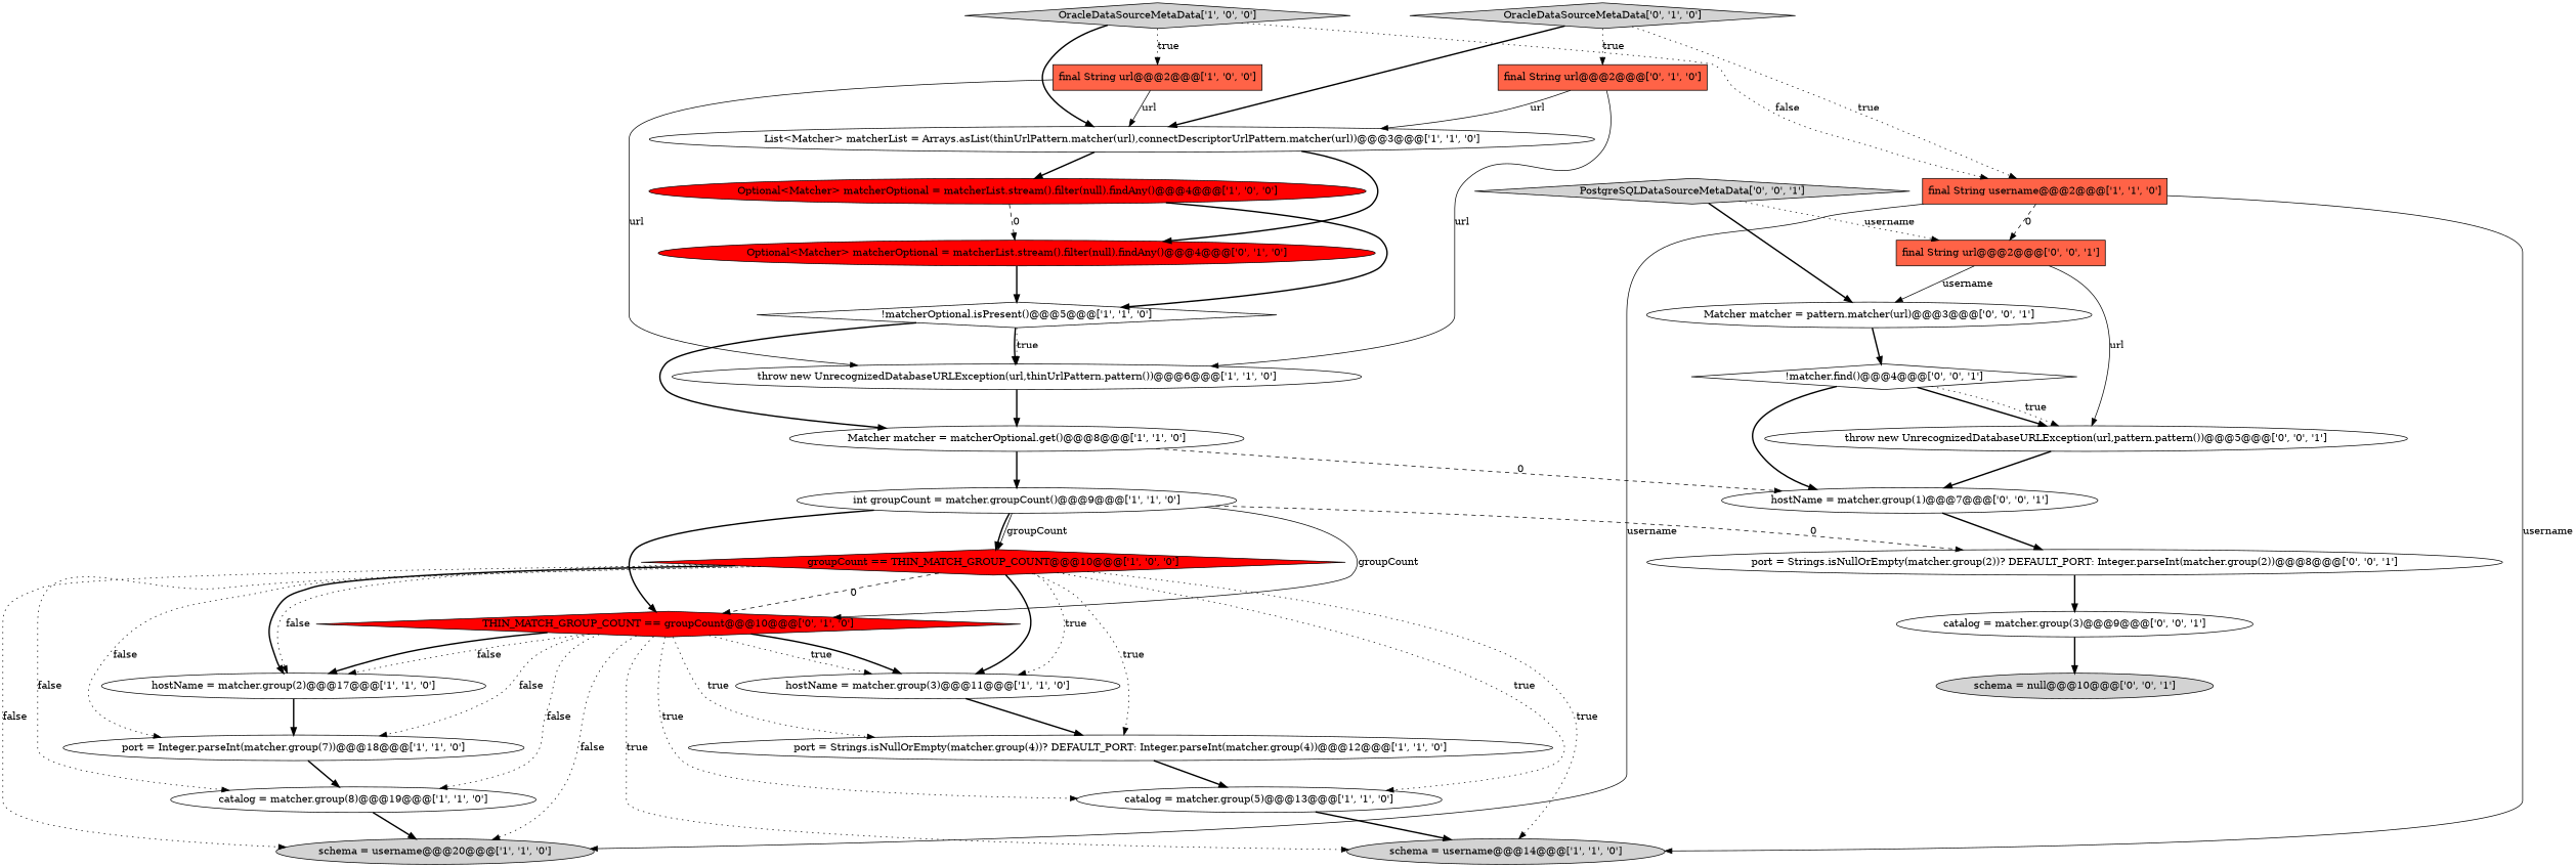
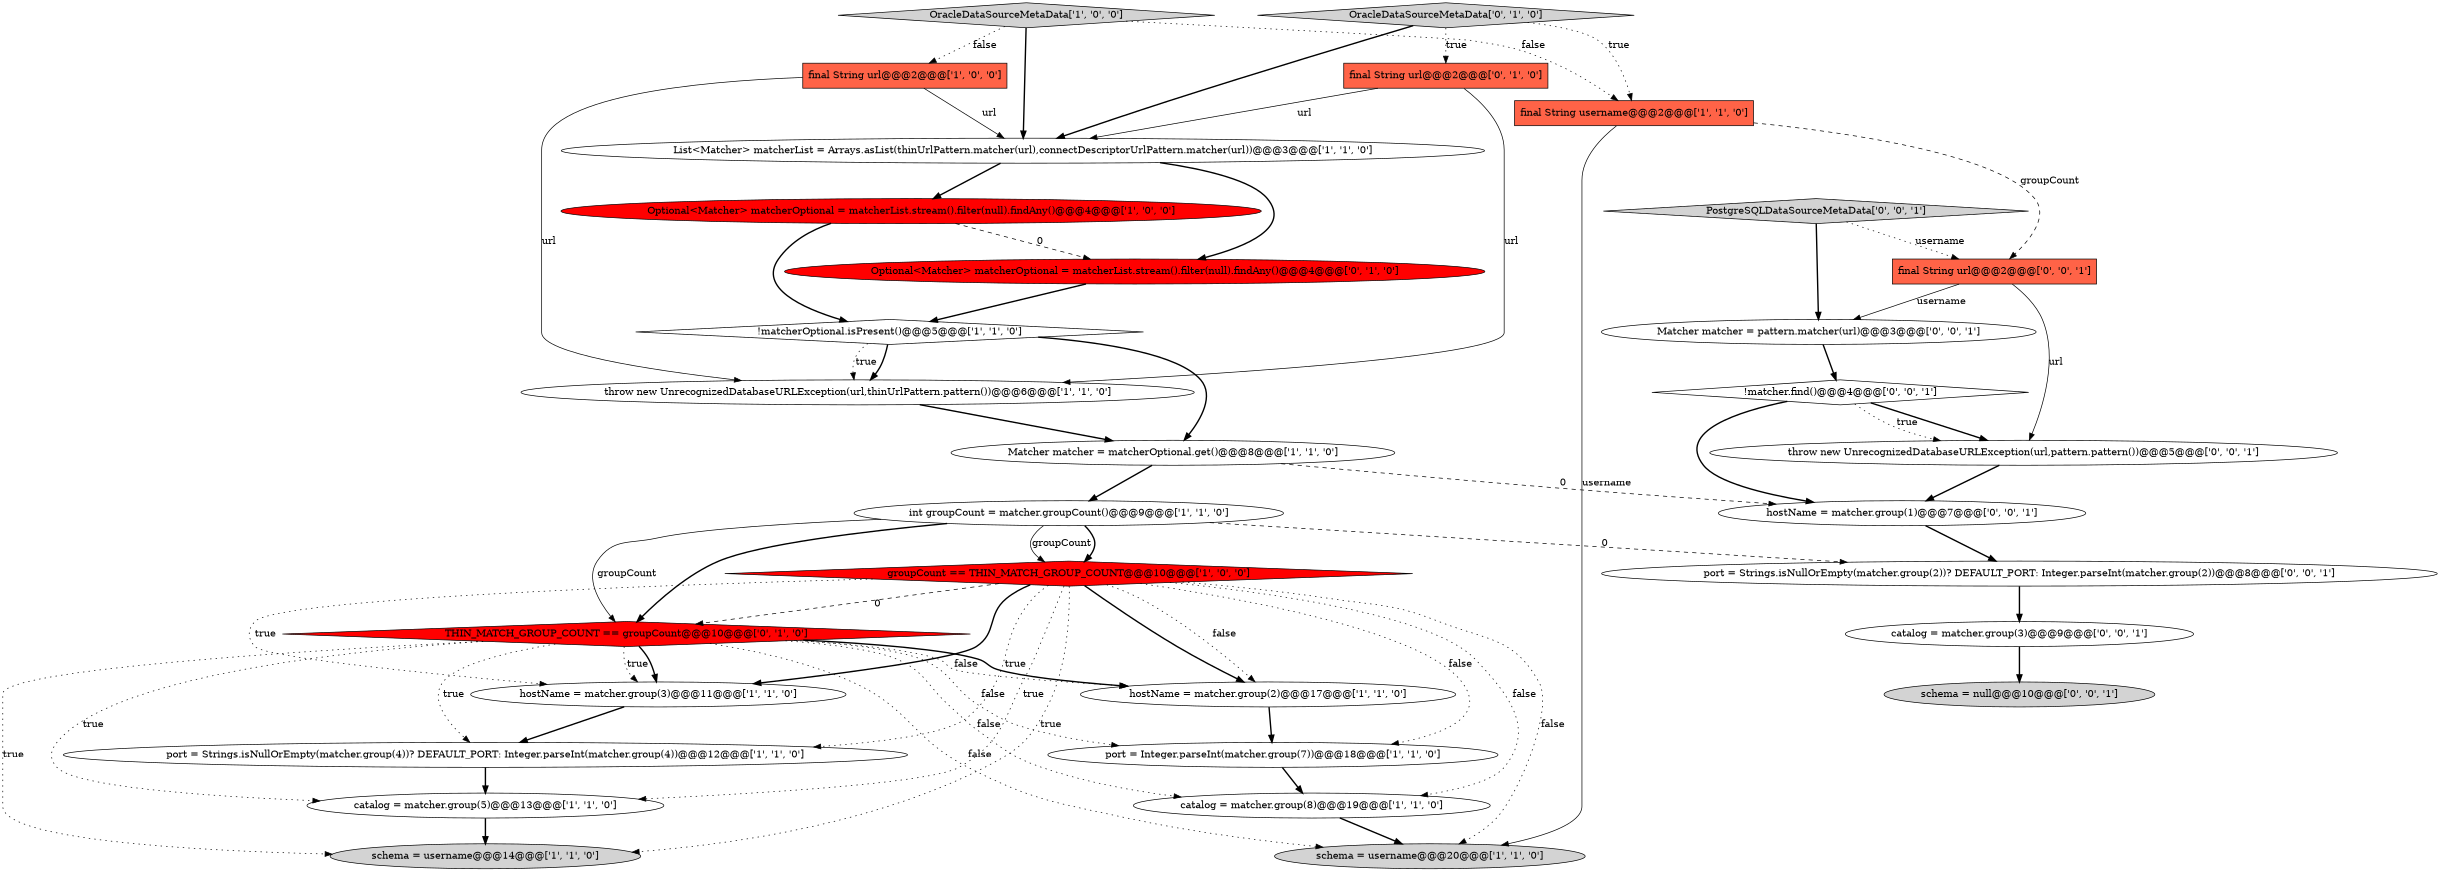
  digraph {
    node [fillcolor=white shape=ellipse style=filled]
    edge [style=bold]
    n1 [fillcolor=lightgray label="schema = username@@@14@@@['1', '1', '0']"]
    n2 [fillcolor=lightgray label="OracleDataSourceMetaData['0', '1', '0']" shape=diamond]
    n3 [label="List<Matcher> matcherList = Arrays.asList(thinUrlPattern.matcher(url),connectDescriptorUrlPattern.matcher(url))@@@3@@@['1', '1', '0']"]
    n4 [fillcolor=tomato label="final String username@@@2@@@['1', '1', '0']" shape=box]
    n5 [fillcolor=tomato label="final String url@@@2@@@['0', '1', '0']" shape=box]
    n6 [fillcolor=red label="Optional<Matcher> matcherOptional = matcherList.stream().filter(null).findAny()@@@4@@@['1', '0', '0']"]
    n7 [fillcolor=red label="Optional<Matcher> matcherOptional = matcherList.stream().filter(null).findAny()@@@4@@@['0', '1', '0']"]
    n8 [fillcolor=tomato label="final String url@@@2@@@['0', '0', '1']" shape=box]
    n9 [fillcolor=lightgray label="schema = username@@@20@@@['1', '1', '0']"]
    n10 [label="throw new UnrecognizedDatabaseURLException(url,thinUrlPattern.pattern())@@@6@@@['1', '1', '0']"]
    n11 [label="Matcher matcher = pattern.matcher(url)@@@3@@@['0', '0', '1']"]
    n12 [label="throw new UnrecognizedDatabaseURLException(url,pattern.pattern())@@@5@@@['0', '0', '1']"]
    n13 [label="!matcher.find()@@@4@@@['0', '0', '1']" shape=diamond]
    n14 [label="hostName = matcher.group(1)@@@7@@@['0', '0', '1']"]
    n15 [label="catalog = matcher.group(3)@@@9@@@['0', '0', '1']"]
    n16 [fillcolor=lightgray label="schema = null@@@10@@@['0', '0', '1']"]
    n17 [label="!matcherOptional.isPresent()@@@5@@@['1', '1', '0']" shape=diamond]
    n18 [label="int groupCount = matcher.groupCount()@@@9@@@['1', '1', '0']"]
    n19 [fillcolor=red label="THIN_MATCH_GROUP_COUNT == groupCount@@@10@@@['0', '1', '0']" shape=diamond]
    n20 [fillcolor=red label="groupCount == THIN_MATCH_GROUP_COUNT@@@10@@@['1', '0', '0']" shape=diamond]
    n21 [label="port = Strings.isNullOrEmpty(matcher.group(2))? DEFAULT_PORT: Integer.parseInt(matcher.group(2))@@@8@@@['0', '0', '1']"]
    n22 [label="port = Strings.isNullOrEmpty(matcher.group(4))? DEFAULT_PORT: Integer.parseInt(matcher.group(4))@@@12@@@['1', '1', '0']"]
    n23 [label="catalog = matcher.group(5)@@@13@@@['1', '1', '0']"]
    n24 [label="catalog = matcher.group(8)@@@19@@@['1', '1', '0']"]
    n25 [label="port = Integer.parseInt(matcher.group(7))@@@18@@@['1', '1', '0']"]
    n26 [label="hostName = matcher.group(2)@@@17@@@['1', '1', '0']"]
    n27 [label="hostName = matcher.group(3)@@@11@@@['1', '1', '0']"]
    n28 [fillcolor=tomato label="final String url@@@2@@@['1', '0', '0']" shape=box]
    n29 [label="Matcher matcher = matcherOptional.get()@@@8@@@['1', '1', '0']"]
    n30 [fillcolor=lightgray label="PostgreSQLDataSourceMetaData['0', '0', '1']" shape=diamond]
    n31 [fillcolor=lightgray label="OracleDataSourceMetaData['1', '0', '0']" shape=diamond]
    n2 -> n3
    n2 -> n4 [label=true style=dotted]
    n2 -> n5 [label=true style=dotted]
    n3 -> n6
    n3 -> n7
-   n4 -> n1 [label=username style=solid]
-   n4 -> n8 [label=0 style=dashed]
+   n4 -> n8 [label=groupCount style=dashed]
    n4 -> n9 [label=username style=solid]
    n5 -> n3 [label=url style=solid]
    n5 -> n10 [label=url style=solid]
    n6 -> n7 [label=0 style=dashed]
    n6 -> n17
    n7 -> n17
    n8 -> n11 [label=username style=solid]
    n8 -> n12 [label=url style=solid]
    n10 -> n29
    n11 -> n13
    n12 -> n14
    n13 -> n12
    n13 -> n12 [label=true style=dotted]
    n13 -> n14
    n14 -> n21
    n15 -> n16
    n17 -> n10
    n17 -> n10 [label=true style=dotted]
    n17 -> n29
    n18 -> n19 [label=groupCount style=solid]
    n18 -> n19
    n18 -> n20
    n18 -> n20 [label=groupCount style=solid]
    n18 -> n21 [label=0 style=dashed]
    n19 -> n1 [label=true style=dotted]
    n19 -> n9 [label=false style=dotted]
    n19 -> n22 [label=true style=dotted]
    n19 -> n23 [label=true style=dotted]
    n19 -> n24 [label=false style=dotted]
    n19 -> n25 [label=false style=dotted]
    n19 -> n26 [label=false style=dotted]
    n19 -> n26
    n19 -> n27 [label=true style=dotted]
    n19 -> n27
    n20 -> n1 [label=true style=dotted]
    n20 -> n9 [label=false style=dotted]
    n20 -> n19 [label=0 style=dashed]
    n20 -> n22 [label=true style=dotted]
    n20 -> n23 [label=true style=dotted]
    n20 -> n24 [label=false style=dotted]
    n20 -> n25 [label=false style=dotted]
    n20 -> n26 [label=false style=dotted]
    n20 -> n26
    n20 -> n27 [label=true style=dotted]
    n20 -> n27
    n21 -> n15
    n22 -> n23
    n23 -> n1
    n24 -> n9
    n25 -> n24
    n26 -> n25
    n27 -> n22
    n28 -> n3 [label=url style=solid]
    n28 -> n10 [label=url style=solid]
    n29 -> n14 [label=0 style=dashed]
    n29 -> n18
    n30 -> n8 [label=username style=dotted]
    n30 -> n11
    n31 -> n3
    n31 -> n4 [label=false style=dotted]
-   n31 -> n28 [label=true style=dotted]
+   n31 -> n28 [label=false style=dotted]
  }
